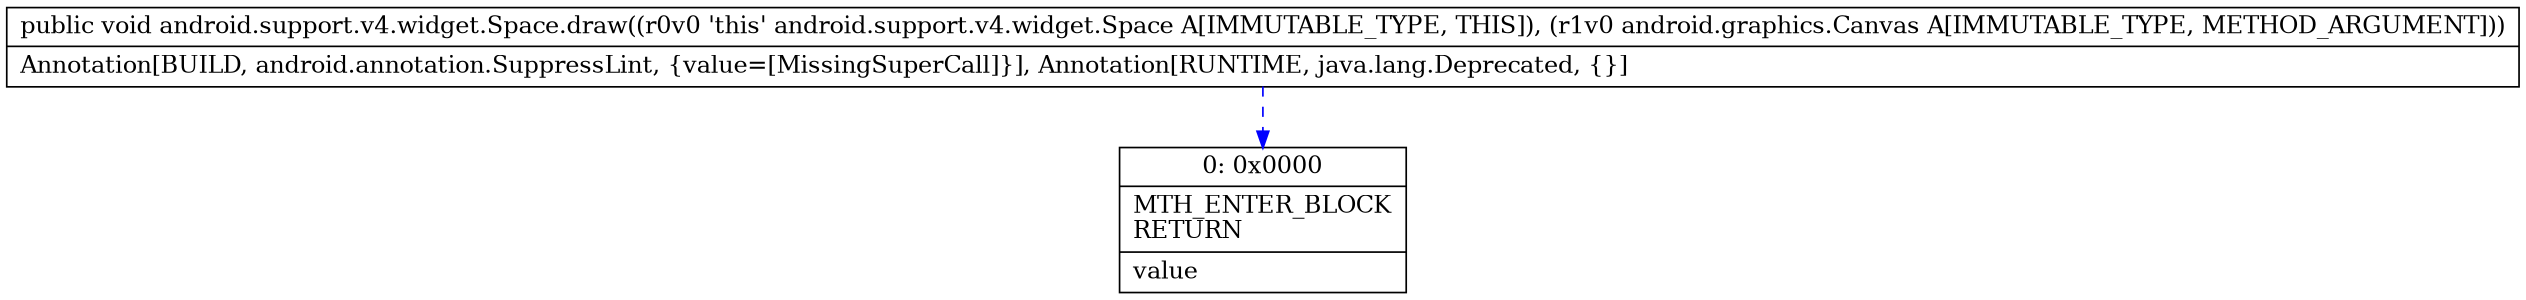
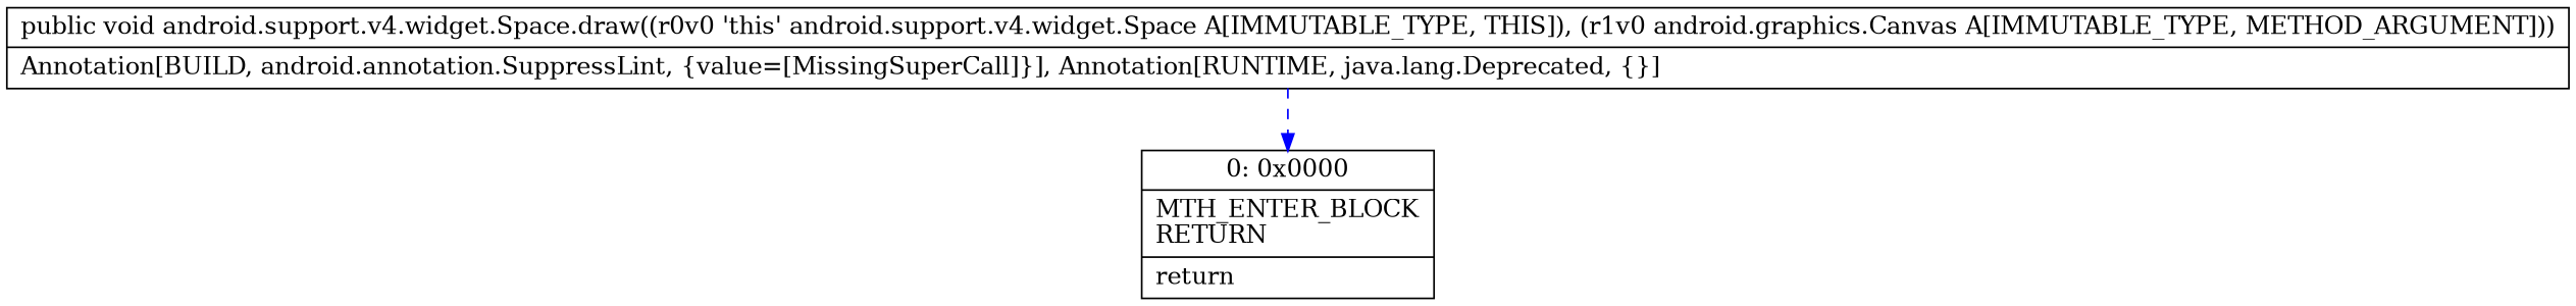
  digraph {
    node [shape=record]
-   n1 [label="{0\:\ 0x0000|MTH_ENTER_BLOCK\lRETURN\l|value\l}"]
+   n1 [label="{0\:\ 0x0000|MTH_ENTER_BLOCK\lRETURN\l|return\l}"]
    n2 [label="{public void android.support.v4.widget.Space.draw((r0v0 'this' android.support.v4.widget.Space A[IMMUTABLE_TYPE, THIS]), (r1v0 android.graphics.Canvas A[IMMUTABLE_TYPE, METHOD_ARGUMENT]))  | Annotation[BUILD, android.annotation.SuppressLint, \{value=[MissingSuperCall]\}], Annotation[RUNTIME, java.lang.Deprecated, \{\}]\l}"]
    n2 -> n1 [color=blue style=dashed]
  }
